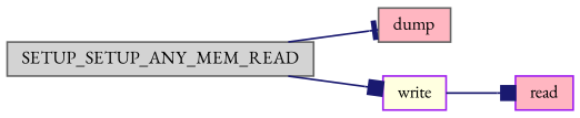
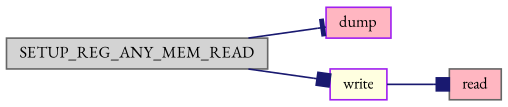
  digraph {
    fontname="EB Garamond"
    rankdir=LR
    node [color=gray40 fillcolor=lightpink fontname="EB Garamond" fontsize=10 shape=record style=filled]
    edge [arrowhead=box color=midnightblue fontname="EB Garamond" fontsize=10 labelfontname=Helvetica labelfontsize=10 style=solid]
-   n1 [fillcolor=lightgrey fontcolor=black height=0.2 label=SETUP_SETUP_ANY_MEM_READ width=0.4]
-   n2 [height=0.2 label=dump width=0.4]
+   n1 [fillcolor=lightgrey fontcolor=black height=0.2 label=SETUP_REG_ANY_MEM_READ width=0.4]
+   n2 [color=purple height=0.2 label=dump width=0.4]
    n3 [color=purple fillcolor=lightyellow height=0.2 label=write width=0.4]
-   n4 [color=purple height=0.2 label=read width=0.4]
+   n4 [height=0.2 label=read width=0.4]
    n1 -> n2 [arrowhead=tee]
    n1 -> n3
    n3 -> n4
  }
